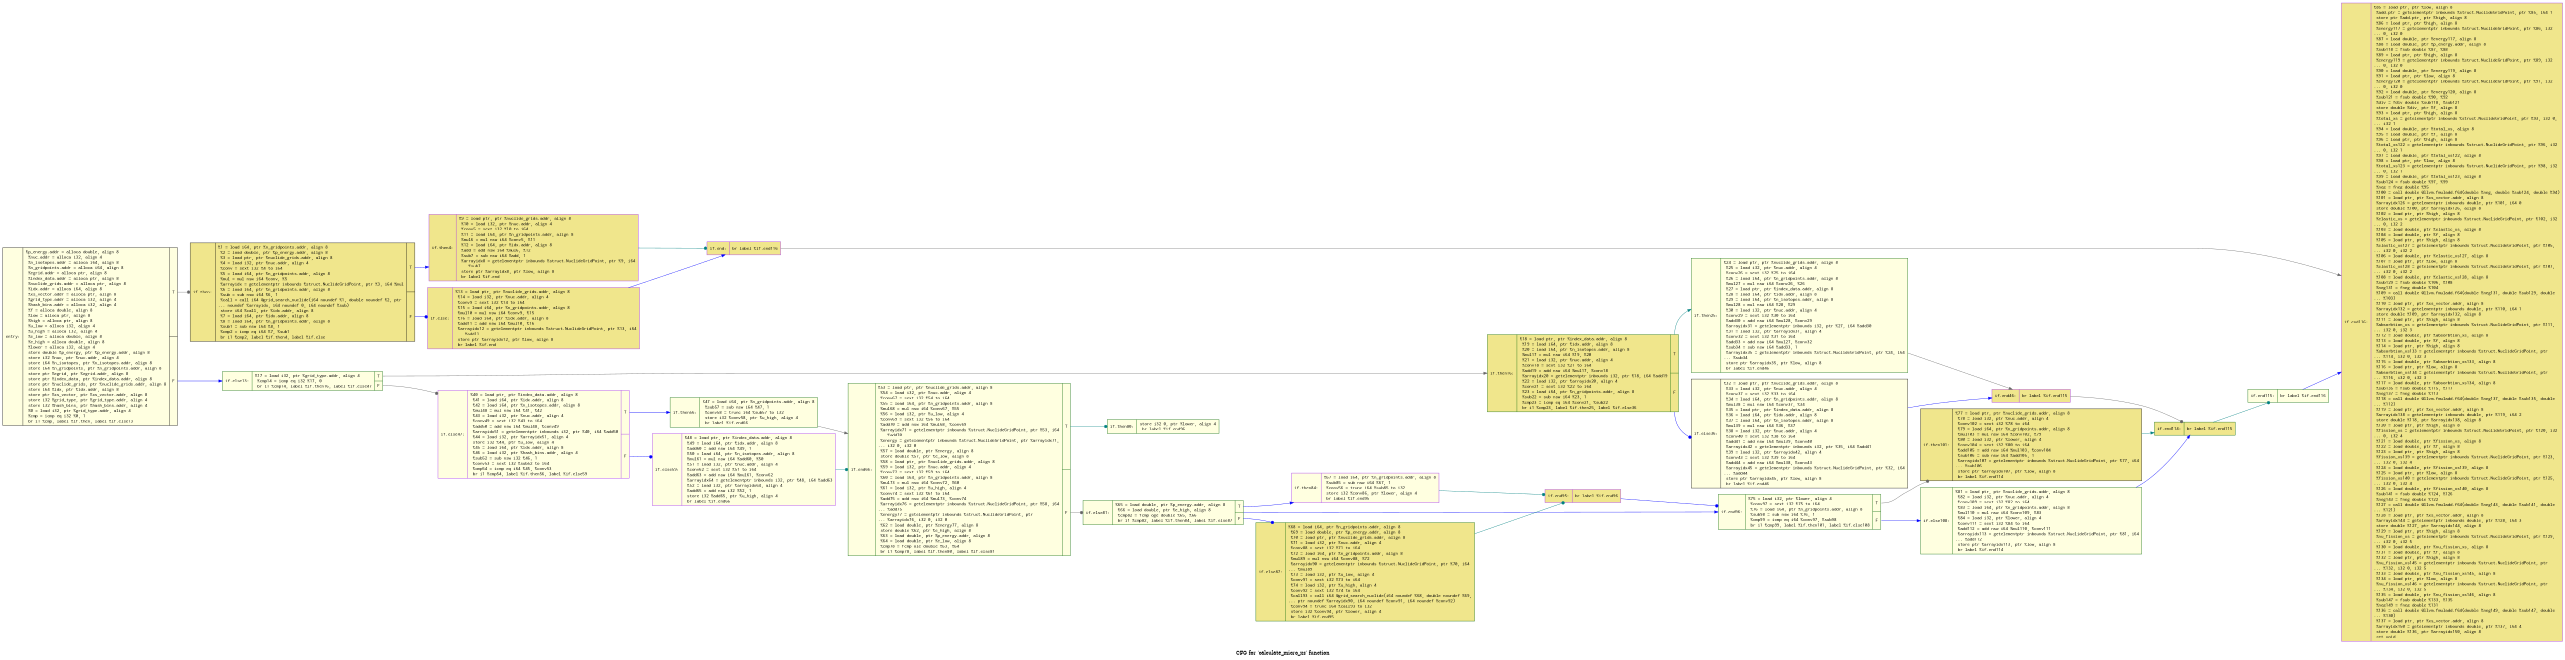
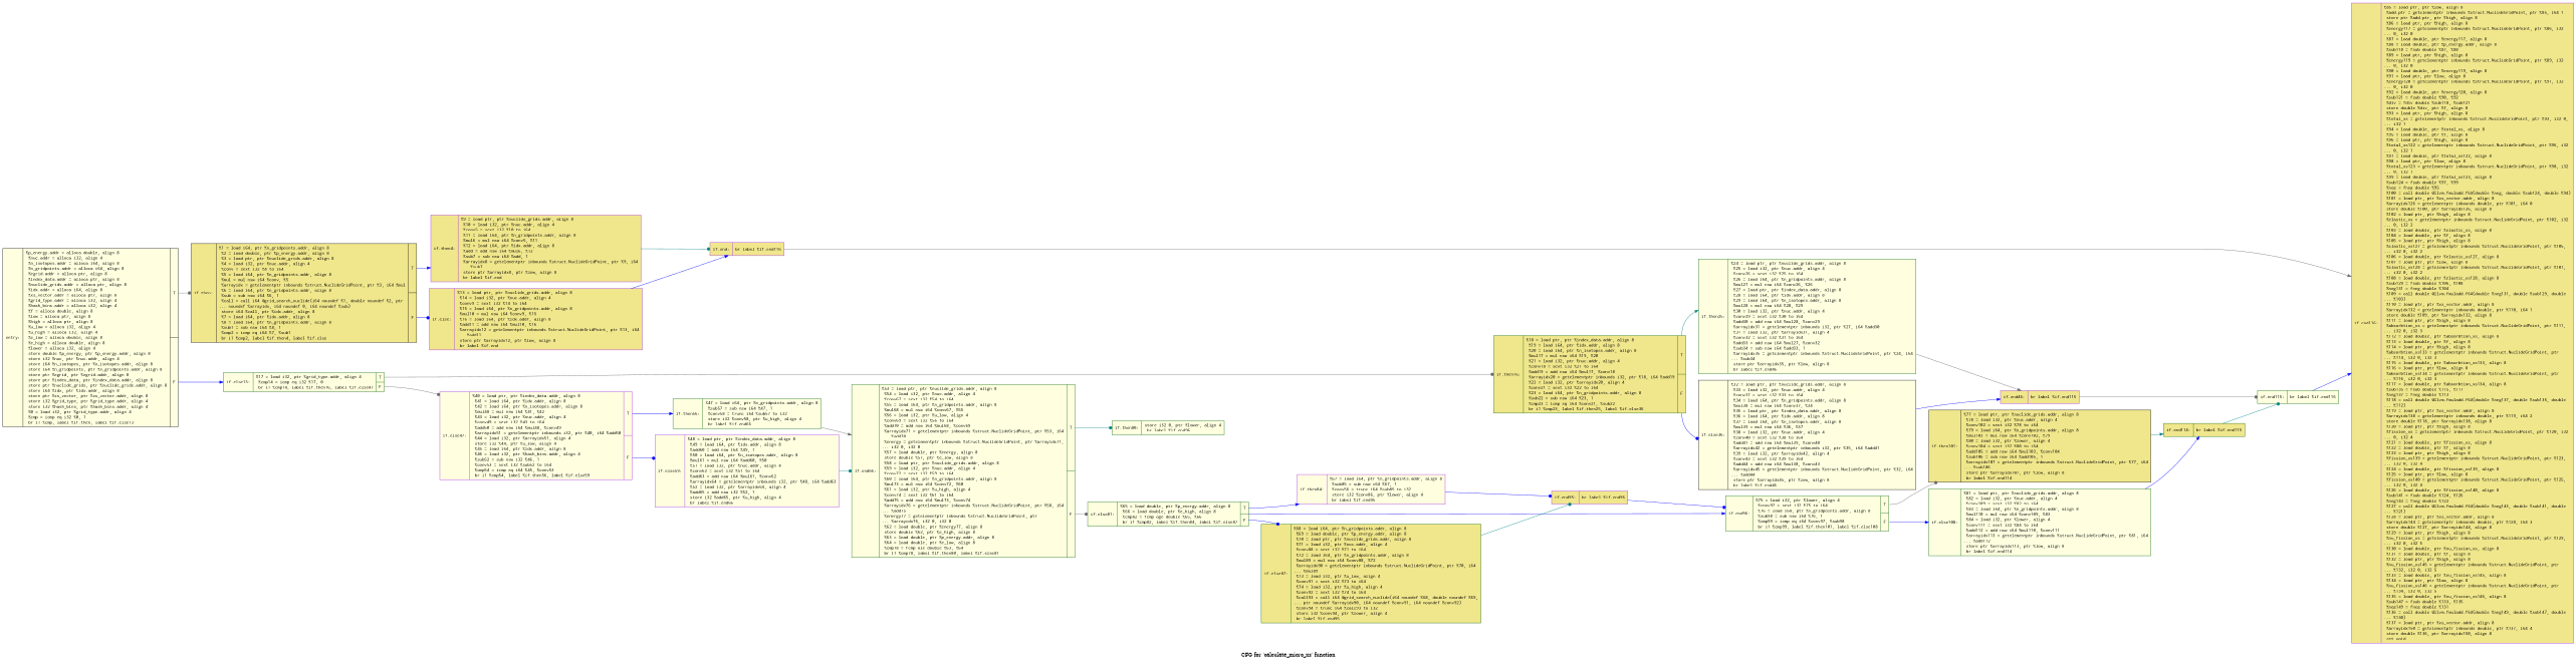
  digraph {
    label="CFG for 'calculate_micro_xs' function"
    rankdir=LR
    node [color=darkgreen fillcolor=lightyellow fontname=Courier shape=record style=filled]
    edge [arrowhead=dot color=blue]
    n1 [color=black label="{entry:\l|  %p_energy.addr = alloca double, align 8\l  %nuc.addr = alloca i32, align 4\l  %n_isotopes.addr = alloca i64, align 8\l  %n_gridpoints.addr = alloca i64, align 8\l  %egrid.addr = alloca ptr, align 8\l  %index_data.addr = alloca ptr, align 8\l  %nuclide_grids.addr = alloca ptr, align 8\l  %idx.addr = alloca i64, align 8\l  %xs_vector.addr = alloca ptr, align 8\l  %grid_type.addr = alloca i32, align 4\l  %hash_bins.addr = alloca i32, align 4\l  %f = alloca double, align 8\l  %low = alloca ptr, align 8\l  %high = alloca ptr, align 8\l  %u_low = alloca i32, align 4\l  %u_high = alloca i32, align 4\l  %e_low = alloca double, align 8\l  %e_high = alloca double, align 8\l  %lower = alloca i32, align 4\l  store double %p_energy, ptr %p_energy.addr, align 8\l  store i32 %nuc, ptr %nuc.addr, align 4\l  store i64 %n_isotopes, ptr %n_isotopes.addr, align 8\l  store i64 %n_gridpoints, ptr %n_gridpoints.addr, align 8\l  store ptr %egrid, ptr %egrid.addr, align 8\l  store ptr %index_data, ptr %index_data.addr, align 8\l  store ptr %nuclide_grids, ptr %nuclide_grids.addr, align 8\l  store i64 %idx, ptr %idx.addr, align 8\l  store ptr %xs_vector, ptr %xs_vector.addr, align 8\l  store i32 %grid_type, ptr %grid_type.addr, align 4\l  store i32 %hash_bins, ptr %hash_bins.addr, align 4\l  %0 = load i32, ptr %grid_type.addr, align 4\l  %cmp = icmp eq i32 %0, 1\l  br i1 %cmp, label %if.then, label %if.else13\l|{<s0>T|<s1>F}}"]
    n2 [color=black fillcolor=khaki label="{if.then:\l|  %1 = load i64, ptr %n_gridpoints.addr, align 8\l  %2 = load double, ptr %p_energy.addr, align 8\l  %3 = load ptr, ptr %nuclide_grids.addr, align 8\l  %4 = load i32, ptr %nuc.addr, align 4\l  %conv = sext i32 %4 to i64\l  %5 = load i64, ptr %n_gridpoints.addr, align 8\l  %mul = mul nsw i64 %conv, %5\l  %arrayidx = getelementptr inbounds %struct.NuclideGridPoint, ptr %3, i64 %mul\l  %6 = load i64, ptr %n_gridpoints.addr, align 8\l  %sub = sub nsw i64 %6, 1\l  %call = call i64 @grid_search_nuclide(i64 noundef %1, double noundef %2, ptr\l... noundef %arrayidx, i64 noundef 0, i64 noundef %sub)\l  store i64 %call, ptr %idx.addr, align 8\l  %7 = load i64, ptr %idx.addr, align 8\l  %8 = load i64, ptr %n_gridpoints.addr, align 8\l  %sub1 = sub nsw i64 %8, 1\l  %cmp2 = icmp eq i64 %7, %sub1\l  br i1 %cmp2, label %if.then4, label %if.else\l|{<s0>T|<s1>F}}"]
    n3 [label="{if.else13:\l|  %17 = load i32, ptr %grid_type.addr, align 4\l  %cmp14 = icmp eq i32 %17, 0\l  br i1 %cmp14, label %if.then16, label %if.else47\l|{<s0>T|<s1>F}}"]
    n4 [color=purple fillcolor=khaki label="{if.then4:\l|  %9 = load ptr, ptr %nuclide_grids.addr, align 8\l  %10 = load i32, ptr %nuc.addr, align 4\l  %conv5 = sext i32 %10 to i64\l  %11 = load i64, ptr %n_gridpoints.addr, align 8\l  %mul6 = mul nsw i64 %conv5, %11\l  %12 = load i64, ptr %idx.addr, align 8\l  %add = add nsw i64 %mul6, %12\l  %sub7 = sub nsw i64 %add, 1\l  %arrayidx8 = getelementptr inbounds %struct.NuclideGridPoint, ptr %9, i64\l... %sub7\l  store ptr %arrayidx8, ptr %low, align 8\l  br label %if.end\l}"]
    n5 [color=purple fillcolor=khaki label="{if.else:\l|  %13 = load ptr, ptr %nuclide_grids.addr, align 8\l  %14 = load i32, ptr %nuc.addr, align 4\l  %conv9 = sext i32 %14 to i64\l  %15 = load i64, ptr %n_gridpoints.addr, align 8\l  %mul10 = mul nsw i64 %conv9, %15\l  %16 = load i64, ptr %idx.addr, align 8\l  %add11 = add nsw i64 %mul10, %16\l  %arrayidx12 = getelementptr inbounds %struct.NuclideGridPoint, ptr %13, i64\l... %add11\l  store ptr %arrayidx12, ptr %low, align 8\l  br label %if.end\l}"]
    n6 [fillcolor=khaki label="{if.then16:\l|  %18 = load ptr, ptr %index_data.addr, align 8\l  %19 = load i64, ptr %idx.addr, align 8\l  %20 = load i64, ptr %n_isotopes.addr, align 8\l  %mul17 = mul nsw i64 %19, %20\l  %21 = load i32, ptr %nuc.addr, align 4\l  %conv18 = sext i32 %21 to i64\l  %add19 = add nsw i64 %mul17, %conv18\l  %arrayidx20 = getelementptr inbounds i32, ptr %18, i64 %add19\l  %22 = load i32, ptr %arrayidx20, align 4\l  %conv21 = sext i32 %22 to i64\l  %23 = load i64, ptr %n_gridpoints.addr, align 8\l  %sub22 = sub nsw i64 %23, 1\l  %cmp23 = icmp eq i64 %conv21, %sub22\l  br i1 %cmp23, label %if.then25, label %if.else36\l|{<s0>T|<s1>F}}"]
    n7 [color=purple label="{if.else47:\l|  %40 = load ptr, ptr %index_data.addr, align 8\l  %41 = load i64, ptr %idx.addr, align 8\l  %42 = load i64, ptr %n_isotopes.addr, align 8\l  %mul48 = mul nsw i64 %41, %42\l  %43 = load i32, ptr %nuc.addr, align 4\l  %conv49 = sext i32 %43 to i64\l  %add50 = add nsw i64 %mul48, %conv49\l  %arrayidx51 = getelementptr inbounds i32, ptr %40, i64 %add50\l  %44 = load i32, ptr %arrayidx51, align 4\l  store i32 %44, ptr %u_low, align 4\l  %45 = load i64, ptr %idx.addr, align 8\l  %46 = load i32, ptr %hash_bins.addr, align 4\l  %sub52 = sub nsw i32 %46, 1\l  %conv53 = sext i32 %sub52 to i64\l  %cmp54 = icmp eq i64 %45, %conv53\l  br i1 %cmp54, label %if.then56, label %if.else59\l|{<s0>T|<s1>F}}"]
    n8 [color=purple fillcolor=khaki label="{if.end:\l|  br label %if.end116\l}"]
    n9 [label="{if.then25:\l|  %24 = load ptr, ptr %nuclide_grids.addr, align 8\l  %25 = load i32, ptr %nuc.addr, align 4\l  %conv26 = sext i32 %25 to i64\l  %26 = load i64, ptr %n_gridpoints.addr, align 8\l  %mul27 = mul nsw i64 %conv26, %26\l  %27 = load ptr, ptr %index_data.addr, align 8\l  %28 = load i64, ptr %idx.addr, align 8\l  %29 = load i64, ptr %n_isotopes.addr, align 8\l  %mul28 = mul nsw i64 %28, %29\l  %30 = load i32, ptr %nuc.addr, align 4\l  %conv29 = sext i32 %30 to i64\l  %add30 = add nsw i64 %mul28, %conv29\l  %arrayidx31 = getelementptr inbounds i32, ptr %27, i64 %add30\l  %31 = load i32, ptr %arrayidx31, align 4\l  %conv32 = sext i32 %31 to i64\l  %add33 = add nsw i64 %mul27, %conv32\l  %sub34 = sub nsw i64 %add33, 1\l  %arrayidx35 = getelementptr inbounds %struct.NuclideGridPoint, ptr %24, i64\l... %sub34\l  store ptr %arrayidx35, ptr %low, align 8\l  br label %if.end46\l}"]
    n10 [color=black label="{if.else36:\l|  %32 = load ptr, ptr %nuclide_grids.addr, align 8\l  %33 = load i32, ptr %nuc.addr, align 4\l  %conv37 = sext i32 %33 to i64\l  %34 = load i64, ptr %n_gridpoints.addr, align 8\l  %mul38 = mul nsw i64 %conv37, %34\l  %35 = load ptr, ptr %index_data.addr, align 8\l  %36 = load i64, ptr %idx.addr, align 8\l  %37 = load i64, ptr %n_isotopes.addr, align 8\l  %mul39 = mul nsw i64 %36, %37\l  %38 = load i32, ptr %nuc.addr, align 4\l  %conv40 = sext i32 %38 to i64\l  %add41 = add nsw i64 %mul39, %conv40\l  %arrayidx42 = getelementptr inbounds i32, ptr %35, i64 %add41\l  %39 = load i32, ptr %arrayidx42, align 4\l  %conv43 = sext i32 %39 to i64\l  %add44 = add nsw i64 %mul38, %conv43\l  %arrayidx45 = getelementptr inbounds %struct.NuclideGridPoint, ptr %32, i64\l... %add44\l  store ptr %arrayidx45, ptr %low, align 8\l  br label %if.end46\l}"]
    n11 [label="{if.then56:\l|  %47 = load i64, ptr %n_gridpoints.addr, align 8\l  %sub57 = sub nsw i64 %47, 1\l  %conv58 = trunc i64 %sub57 to i32\l  store i32 %conv58, ptr %u_high, align 4\l  br label %if.end66\l}"]
    n12 [color=purple label="{if.else59:\l|  %48 = load ptr, ptr %index_data.addr, align 8\l  %49 = load i64, ptr %idx.addr, align 8\l  %add60 = add nsw i64 %49, 1\l  %50 = load i64, ptr %n_isotopes.addr, align 8\l  %mul61 = mul nsw i64 %add60, %50\l  %51 = load i32, ptr %nuc.addr, align 4\l  %conv62 = sext i32 %51 to i64\l  %add63 = add nsw i64 %mul61, %conv62\l  %arrayidx64 = getelementptr inbounds i32, ptr %48, i64 %add63\l  %52 = load i32, ptr %arrayidx64, align 4\l  %add65 = add nsw i32 %52, 1\l  store i32 %add65, ptr %u_high, align 4\l  br label %if.end66\l}"]
    n13 [color=purple fillcolor=khaki label="{if.end116:\l|  %85 = load ptr, ptr %low, align 8\l  %add.ptr = getelementptr inbounds %struct.NuclideGridPoint, ptr %85, i64 1\l  store ptr %add.ptr, ptr %high, align 8\l  %86 = load ptr, ptr %high, align 8\l  %energy117 = getelementptr inbounds %struct.NuclideGridPoint, ptr %86, i32\l... 0, i32 0\l  %87 = load double, ptr %energy117, align 8\l  %88 = load double, ptr %p_energy.addr, align 8\l  %sub118 = fsub double %87, %88\l  %89 = load ptr, ptr %high, align 8\l  %energy119 = getelementptr inbounds %struct.NuclideGridPoint, ptr %89, i32\l... 0, i32 0\l  %90 = load double, ptr %energy119, align 8\l  %91 = load ptr, ptr %low, align 8\l  %energy120 = getelementptr inbounds %struct.NuclideGridPoint, ptr %91, i32\l... 0, i32 0\l  %92 = load double, ptr %energy120, align 8\l  %sub121 = fsub double %90, %92\l  %div = fdiv double %sub118, %sub121\l  store double %div, ptr %f, align 8\l  %93 = load ptr, ptr %high, align 8\l  %total_xs = getelementptr inbounds %struct.NuclideGridPoint, ptr %93, i32 0,\l... i32 1\l  %94 = load double, ptr %total_xs, align 8\l  %95 = load double, ptr %f, align 8\l  %96 = load ptr, ptr %high, align 8\l  %total_xs122 = getelementptr inbounds %struct.NuclideGridPoint, ptr %96, i32\l... 0, i32 1\l  %97 = load double, ptr %total_xs122, align 8\l  %98 = load ptr, ptr %low, align 8\l  %total_xs123 = getelementptr inbounds %struct.NuclideGridPoint, ptr %98, i32\l... 0, i32 1\l  %99 = load double, ptr %total_xs123, align 8\l  %sub124 = fsub double %97, %99\l  %neg = fneg double %95\l  %100 = call double @llvm.fmuladd.f64(double %neg, double %sub124, double %94)\l  %101 = load ptr, ptr %xs_vector.addr, align 8\l  %arrayidx126 = getelementptr inbounds double, ptr %101, i64 0\l  store double %100, ptr %arrayidx126, align 8\l  %102 = load ptr, ptr %high, align 8\l  %elastic_xs = getelementptr inbounds %struct.NuclideGridPoint, ptr %102, i32\l... 0, i32 2\l  %103 = load double, ptr %elastic_xs, align 8\l  %104 = load double, ptr %f, align 8\l  %105 = load ptr, ptr %high, align 8\l  %elastic_xs127 = getelementptr inbounds %struct.NuclideGridPoint, ptr %105,\l... i32 0, i32 2\l  %106 = load double, ptr %elastic_xs127, align 8\l  %107 = load ptr, ptr %low, align 8\l  %elastic_xs128 = getelementptr inbounds %struct.NuclideGridPoint, ptr %107,\l... i32 0, i32 2\l  %108 = load double, ptr %elastic_xs128, align 8\l  %sub129 = fsub double %106, %108\l  %neg131 = fneg double %104\l  %109 = call double @llvm.fmuladd.f64(double %neg131, double %sub129, double\l... %103)\l  %110 = load ptr, ptr %xs_vector.addr, align 8\l  %arrayidx132 = getelementptr inbounds double, ptr %110, i64 1\l  store double %109, ptr %arrayidx132, align 8\l  %111 = load ptr, ptr %high, align 8\l  %absorbtion_xs = getelementptr inbounds %struct.NuclideGridPoint, ptr %111,\l... i32 0, i32 3\l  %112 = load double, ptr %absorbtion_xs, align 8\l  %113 = load double, ptr %f, align 8\l  %114 = load ptr, ptr %high, align 8\l  %absorbtion_xs133 = getelementptr inbounds %struct.NuclideGridPoint, ptr\l... %114, i32 0, i32 3\l  %115 = load double, ptr %absorbtion_xs133, align 8\l  %116 = load ptr, ptr %low, align 8\l  %absorbtion_xs134 = getelementptr inbounds %struct.NuclideGridPoint, ptr\l... %116, i32 0, i32 3\l  %117 = load double, ptr %absorbtion_xs134, align 8\l  %sub135 = fsub double %115, %117\l  %neg137 = fneg double %113\l  %118 = call double @llvm.fmuladd.f64(double %neg137, double %sub135, double\l... %112)\l  %119 = load ptr, ptr %xs_vector.addr, align 8\l  %arrayidx138 = getelementptr inbounds double, ptr %119, i64 2\l  store double %118, ptr %arrayidx138, align 8\l  %120 = load ptr, ptr %high, align 8\l  %fission_xs = getelementptr inbounds %struct.NuclideGridPoint, ptr %120, i32\l... 0, i32 4\l  %121 = load double, ptr %fission_xs, align 8\l  %122 = load double, ptr %f, align 8\l  %123 = load ptr, ptr %high, align 8\l  %fission_xs139 = getelementptr inbounds %struct.NuclideGridPoint, ptr %123,\l... i32 0, i32 4\l  %124 = load double, ptr %fission_xs139, align 8\l  %125 = load ptr, ptr %low, align 8\l  %fission_xs140 = getelementptr inbounds %struct.NuclideGridPoint, ptr %125,\l... i32 0, i32 4\l  %126 = load double, ptr %fission_xs140, align 8\l  %sub141 = fsub double %124, %126\l  %neg143 = fneg double %122\l  %127 = call double @llvm.fmuladd.f64(double %neg143, double %sub141, double\l... %121)\l  %128 = load ptr, ptr %xs_vector.addr, align 8\l  %arrayidx144 = getelementptr inbounds double, ptr %128, i64 3\l  store double %127, ptr %arrayidx144, align 8\l  %129 = load ptr, ptr %high, align 8\l  %nu_fission_xs = getelementptr inbounds %struct.NuclideGridPoint, ptr %129,\l... i32 0, i32 5\l  %130 = load double, ptr %nu_fission_xs, align 8\l  %131 = load double, ptr %f, align 8\l  %132 = load ptr, ptr %high, align 8\l  %nu_fission_xs145 = getelementptr inbounds %struct.NuclideGridPoint, ptr\l... %132, i32 0, i32 5\l  %133 = load double, ptr %nu_fission_xs145, align 8\l  %134 = load ptr, ptr %low, align 8\l  %nu_fission_xs146 = getelementptr inbounds %struct.NuclideGridPoint, ptr\l... %134, i32 0, i32 5\l  %135 = load double, ptr %nu_fission_xs146, align 8\l  %sub147 = fsub double %133, %135\l  %neg149 = fneg double %131\l  %136 = call double @llvm.fmuladd.f64(double %neg149, double %sub147, double\l... %130)\l  %137 = load ptr, ptr %xs_vector.addr, align 8\l  %arrayidx150 = getelementptr inbounds double, ptr %137, i64 4\l  store double %136, ptr %arrayidx150, align 8\l  ret void\l}"]
    n14 [color=purple fillcolor=khaki label="{if.end46:\l|  br label %if.end115\l}"]
    n15 [label="{if.end66:\l|  %53 = load ptr, ptr %nuclide_grids.addr, align 8\l  %54 = load i32, ptr %nuc.addr, align 4\l  %conv67 = sext i32 %54 to i64\l  %55 = load i64, ptr %n_gridpoints.addr, align 8\l  %mul68 = mul nsw i64 %conv67, %55\l  %56 = load i32, ptr %u_low, align 4\l  %conv69 = sext i32 %56 to i64\l  %add70 = add nsw i64 %mul68, %conv69\l  %arrayidx71 = getelementptr inbounds %struct.NuclideGridPoint, ptr %53, i64\l... %add70\l  %energy = getelementptr inbounds %struct.NuclideGridPoint, ptr %arrayidx71,\l... i32 0, i32 0\l  %57 = load double, ptr %energy, align 8\l  store double %57, ptr %e_low, align 8\l  %58 = load ptr, ptr %nuclide_grids.addr, align 8\l  %59 = load i32, ptr %nuc.addr, align 4\l  %conv72 = sext i32 %59 to i64\l  %60 = load i64, ptr %n_gridpoints.addr, align 8\l  %mul73 = mul nsw i64 %conv72, %60\l  %61 = load i32, ptr %u_high, align 4\l  %conv74 = sext i32 %61 to i64\l  %add75 = add nsw i64 %mul73, %conv74\l  %arrayidx76 = getelementptr inbounds %struct.NuclideGridPoint, ptr %58, i64\l... %add75\l  %energy77 = getelementptr inbounds %struct.NuclideGridPoint, ptr\l... %arrayidx76, i32 0, i32 0\l  %62 = load double, ptr %energy77, align 8\l  store double %62, ptr %e_high, align 8\l  %63 = load double, ptr %p_energy.addr, align 8\l  %64 = load double, ptr %e_low, align 8\l  %cmp78 = fcmp ole double %63, %64\l  br i1 %cmp78, label %if.then80, label %if.else81\l|{<s0>T|<s1>F}}"]
    n16 [label="{if.end115:\l|  br label %if.end116\l}"]
    n17 [label="{if.then80:\l|  store i32 0, ptr %lower, align 4\l  br label %if.end96\l}"]
    n18 [label="{if.else81:\l|  %65 = load double, ptr %p_energy.addr, align 8\l  %66 = load double, ptr %e_high, align 8\l  %cmp82 = fcmp oge double %65, %66\l  br i1 %cmp82, label %if.then84, label %if.else87\l|{<s0>T|<s1>F}}"]
    n19 [label="{if.end96:\l|  %75 = load i32, ptr %lower, align 4\l  %conv97 = sext i32 %75 to i64\l  %76 = load i64, ptr %n_gridpoints.addr, align 8\l  %sub98 = sub nsw i64 %76, 1\l  %cmp99 = icmp eq i64 %conv97, %sub98\l  br i1 %cmp99, label %if.then101, label %if.else108\l|{<s0>T|<s1>F}}"]
    n20 [color=purple label="{if.then84:\l|  %67 = load i64, ptr %n_gridpoints.addr, align 8\l  %sub85 = sub nsw i64 %67, 1\l  %conv56 = trunc i64 %sub85 to i32\l  store i32 %conv86, ptr %lower, align 4\l  br label %if.end95\l}"]
    n21 [fillcolor=khaki label="{if.else87:\l|  %68 = load i64, ptr %n_gridpoints.addr, align 8\l  %69 = load double, ptr %p_energy.addr, align 8\l  %70 = load ptr, ptr %nuclide_grids.addr, align 8\l  %71 = load i32, ptr %nuc.addr, align 4\l  %conv88 = sext i32 %71 to i64\l  %72 = load i64, ptr %n_gridpoints.addr, align 8\l  %mul89 = mul nsw i64 %conv88, %72\l  %arrayidx90 = getelementptr inbounds %struct.NuclideGridPoint, ptr %70, i64\l... %mul89\l  %73 = load i32, ptr %u_low, align 4\l  %conv91 = sext i32 %73 to i64\l  %74 = load i32, ptr %u_high, align 4\l  %conv92 = sext i32 %74 to i64\l  %call93 = call i64 @grid_search_nuclide(i64 noundef %68, double noundef %69,\l... ptr noundef %arrayidx90, i64 noundef %conv91, i64 noundef %conv92)\l  %conv94 = trunc i64 %call93 to i32\l  store i32 %conv94, ptr %lower, align 4\l  br label %if.end95\l}"]
    n22 [color=black fillcolor=khaki label="{if.then101:\l|  %77 = load ptr, ptr %nuclide_grids.addr, align 8\l  %78 = load i32, ptr %nuc.addr, align 4\l  %conv102 = sext i32 %78 to i64\l  %79 = load i64, ptr %n_gridpoints.addr, align 8\l  %mul103 = mul nsw i64 %conv102, %79\l  %80 = load i32, ptr %lower, align 4\l  %conv104 = sext i32 %80 to i64\l  %add105 = add nsw i64 %mul103, %conv104\l  %sub106 = sub nsw i64 %add105, 1\l  %arrayidx107 = getelementptr inbounds %struct.NuclideGridPoint, ptr %77, i64\l... %sub106\l  store ptr %arrayidx107, ptr %low, align 8\l  br label %if.end114\l}"]
    n23 [label="{if.else108:\l|  %81 = load ptr, ptr %nuclide_grids.addr, align 8\l  %82 = load i32, ptr %nuc.addr, align 4\l  %conv109 = sext i32 %82 to i64\l  %83 = load i64, ptr %n_gridpoints.addr, align 8\l  %mul110 = mul nsw i64 %conv109, %83\l  %84 = load i32, ptr %lower, align 4\l  %conv111 = sext i32 %84 to i64\l  %add112 = add nsw i64 %mul110, %conv111\l  %arrayidx113 = getelementptr inbounds %struct.NuclideGridPoint, ptr %81, i64\l... %add112\l  store ptr %arrayidx113, ptr %low, align 8\l  br label %if.end114\l}"]
    n24 [color=purple fillcolor=khaki label="{if.end95:\l|  br label %if.end96\l}"]
    n25 [fillcolor=khaki label="{if.end114:\l|  br label %if.end115\l}"]
    n1 -> n2 [color=gray40 tailport=s0]
    n1 -> n3 [arrowhead=normal tailport=s1]
    n2 -> n4 [arrowhead=normal tailport=s0]
    n2 -> n5 [tailport=s1]
-   n3 -> n6 [arrowhead=normal color=gray40 tailport=s0]
+   n3 -> n6 [color=gray40 tailport=s0]
    n3 -> n7 [color=gray40 tailport=s1]
    n4 -> n8 [color=teal]
    n5 -> n8 [arrowhead=normal]
    n6 -> n9 [arrowhead=normal color=teal tailport=s0]
    n6 -> n10 [tailport=s1]
    n7 -> n11 [arrowhead=normal tailport=s0]
    n7 -> n12 [tailport=s1]
    n8 -> n13 [arrowhead=normal color=gray40]
    n9 -> n14 [arrowhead=normal color=gray40]
    n10 -> n14 [arrowhead=normal]
    n11 -> n15 [arrowhead=normal color=gray40]
    n12 -> n15 [color=teal]
-   n14 -> n25 [color=gray40]
+   n14 -> n16 [color=gray40]
    n15 -> n17 [color=teal tailport=s0]
    n15 -> n18 [color=gray40 tailport=s1]
    n16 -> n13 [arrowhead=normal]
    n18 -> n19 [arrowhead=normal]
    n18 -> n20 [arrowhead=normal tailport=s0]
    n18 -> n21 [tailport=s1]
    n19 -> n22 [color=gray40 tailport=s0]
    n19 -> n23 [arrowhead=normal tailport=s1]
-   n20 -> n24 [color=teal]
+   n20 -> n24
    n21 -> n24 [color=teal]
    n22 -> n25 [arrowhead=normal color=teal]
    n23 -> n25 [arrowhead=normal]
    n24 -> n19
    n25 -> n16 [color=teal]
  }
